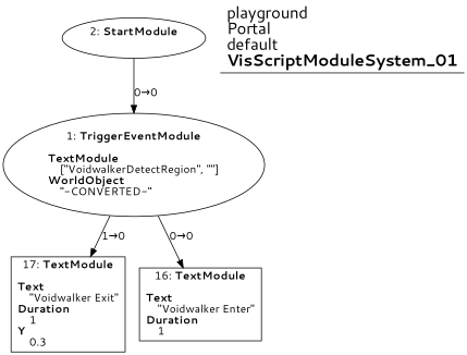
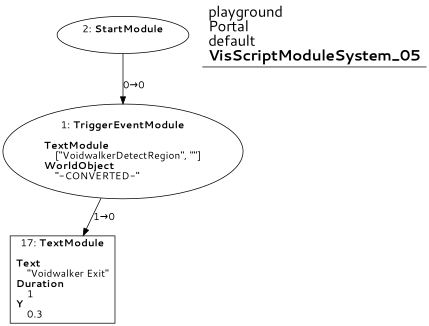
  digraph {
    fontname="Segoe UI"
    splines=spline
    node [fontname="Segoe UI" shape=oval]
    edge [fontname="Segoe UI"]
    n1 [label=<1: <b>TriggerEventModule</b><br/><br/><b>TextModule</b><br align="left"/>    [&quot;VoidwalkerDetectRegion&quot;, &quot;&quot;]<br align="left"/><b>WorldObject</b><br align="left"/>    &quot;-CONVERTED-&quot;<br align="left"/>>]
    n2 [label=<17: <b>TextModule</b><br/><br/><b>Text</b><br align="left"/>    &quot;Voidwalker Exit&quot;<br align="left"/><b>Duration</b><br align="left"/>    1<br align="left"/><b>Y</b><br align="left"/>    0.3<br align="left"/>> shape=box]
-   n3 [label=<16: <b>TextModule</b><br/><br/><b>Text</b><br align="left"/>    &quot;Voidwalker Enter&quot;<br align="left"/><b>Duration</b><br align="left"/>    1<br align="left"/>> shape=box]
    n4 [label=<2: <b>StartModule</b><br/><br/>>]
-   n5 [label=<<font point-size="20">playground<br align="left"/>Portal<br align="left"/>default<br align="left"/><b>VisScriptModuleSystem_01</b><br align="left"/></font>> shape=underline]
+   n5 [label=<<font point-size="20">playground<br align="left"/>Portal<br align="left"/>default<br align="left"/><b>VisScriptModuleSystem_05</b><br align="left"/></font>> shape=underline]
    n1 -> n2 [label="1→0"]
-   n1 -> n3 [label="0→0"]
    n4 -> n1 [label="0→0"]
  }
